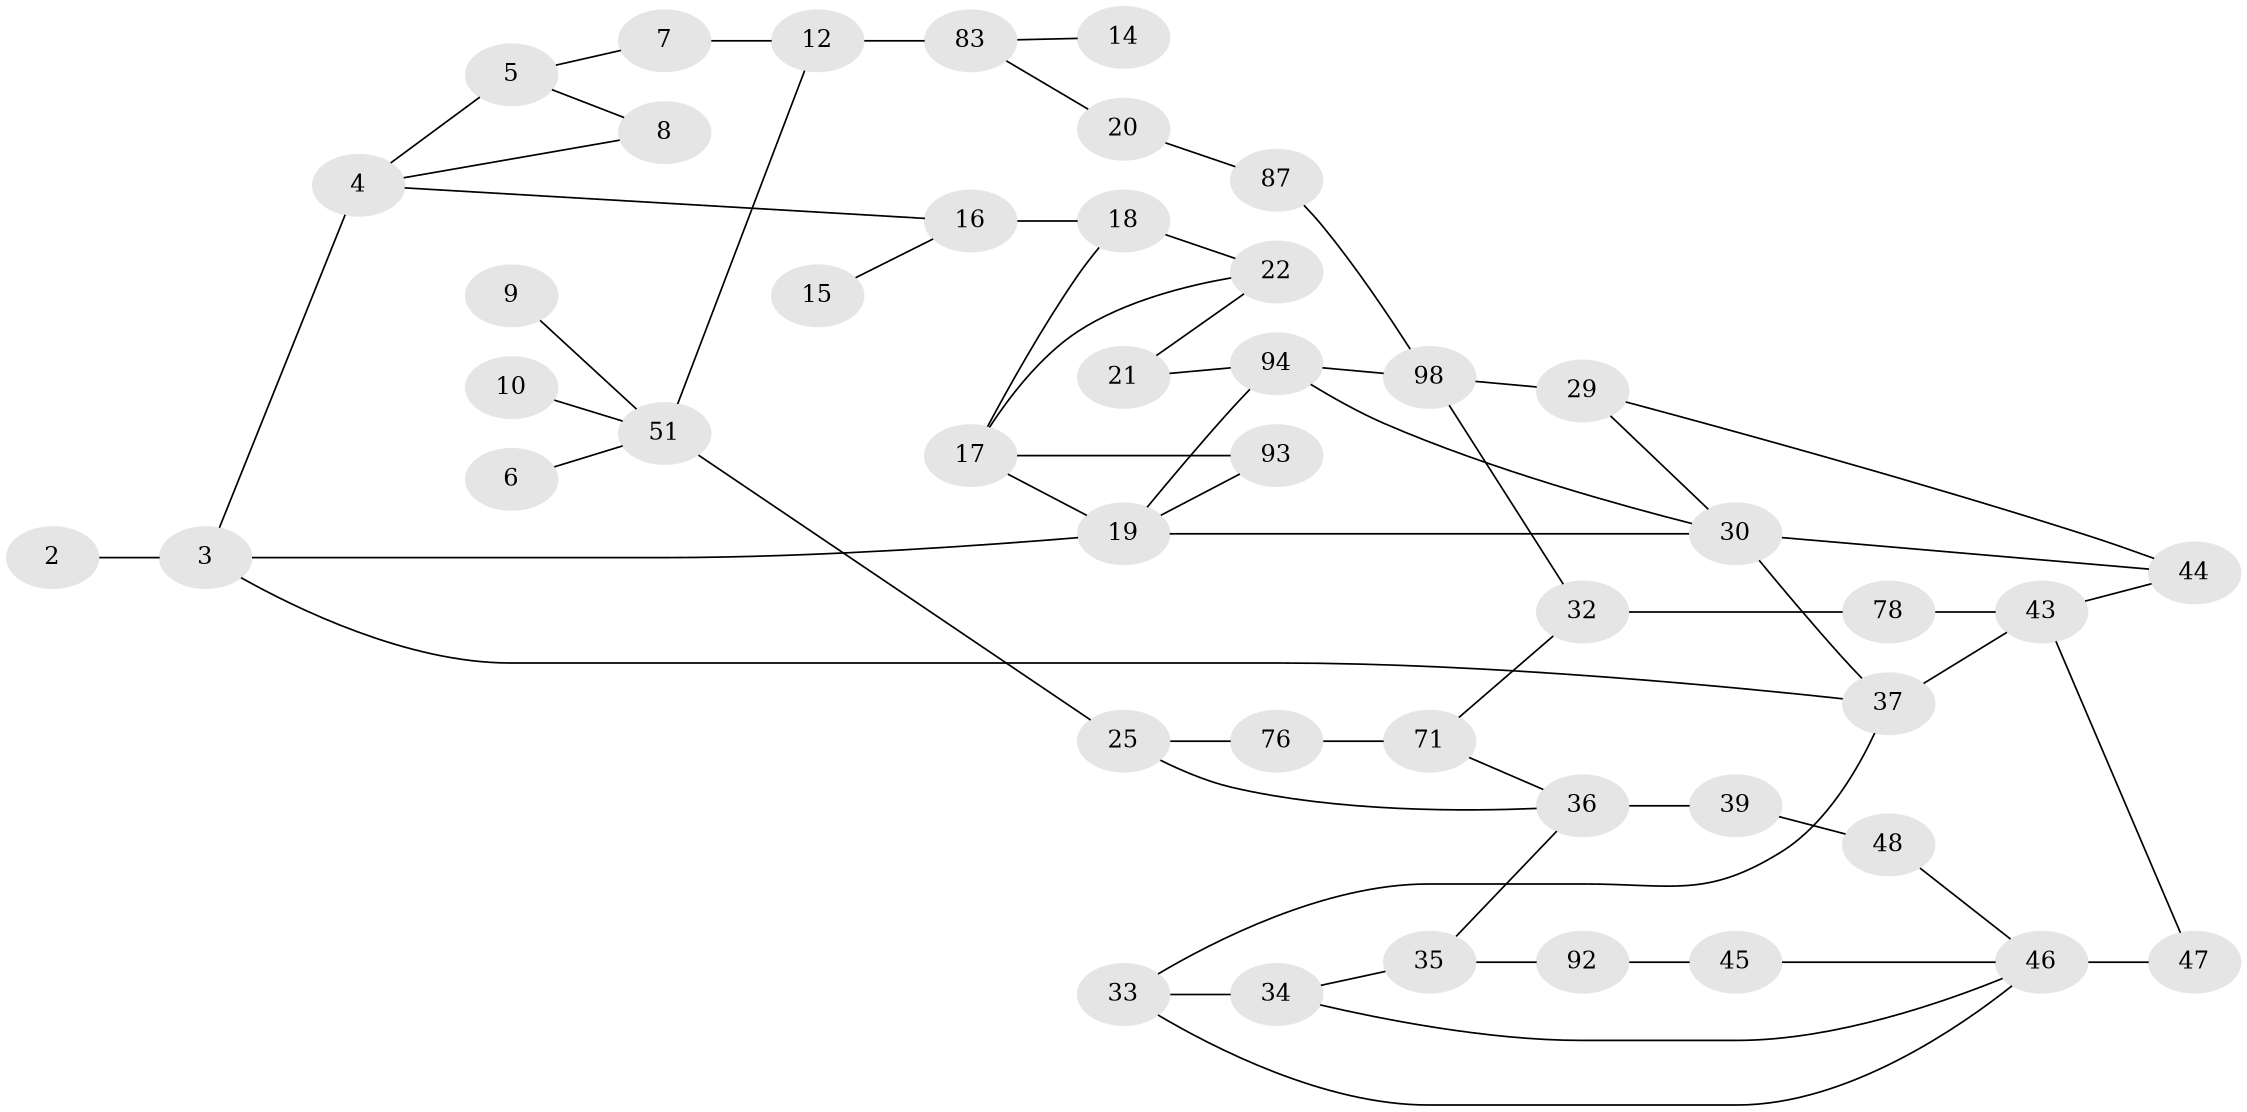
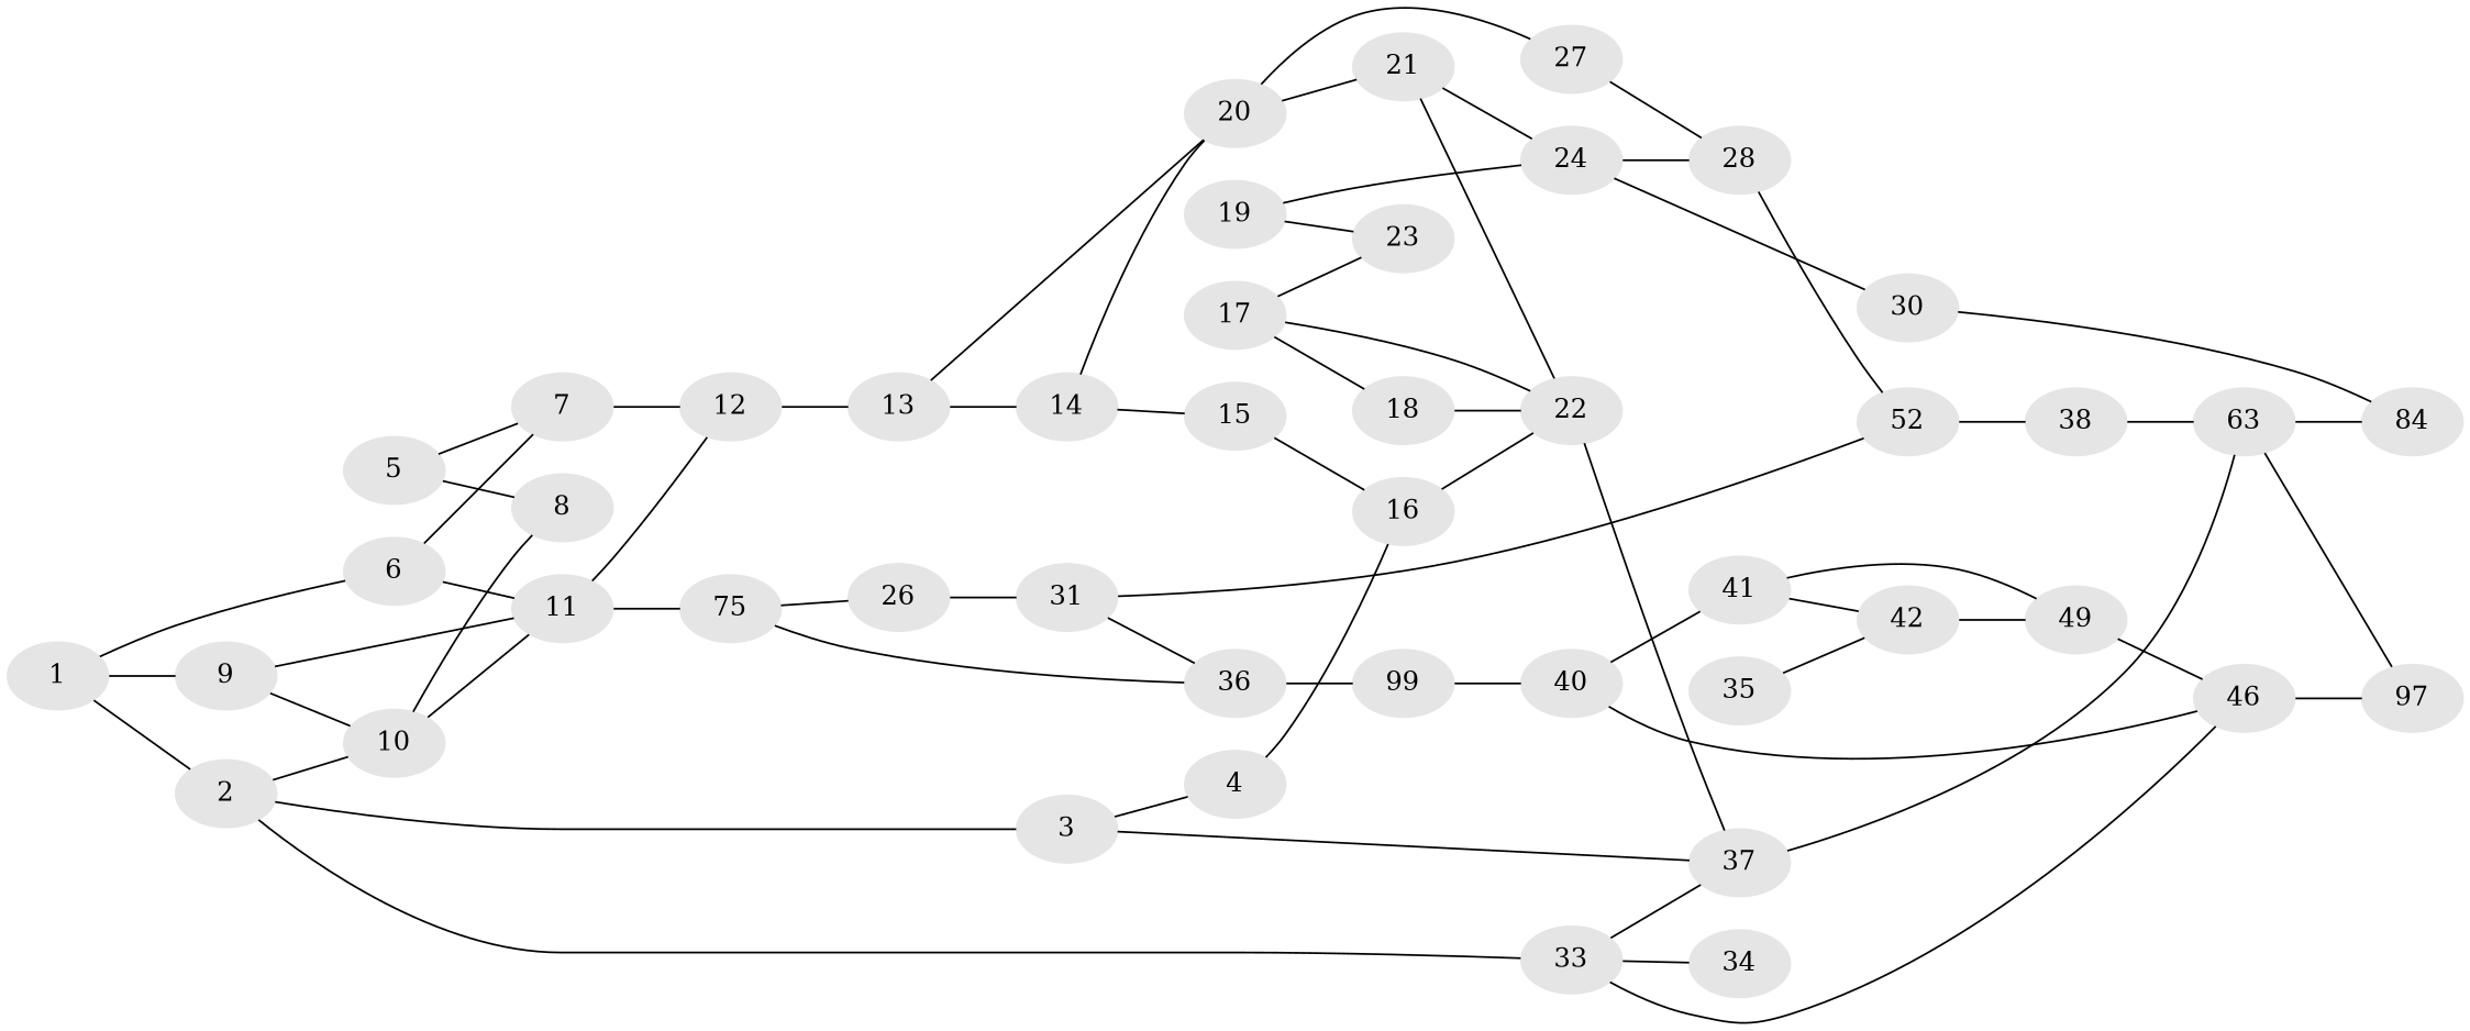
  graph {
    rankdir=LR
    node [color=gray90 style=filled]
    edge [weight=1.0]
+   1
    2
    6
    9
    3
    10
    33
    7
-   11 [label=51]
+   11
    4
    19
    37
    34
    46
    5
    8
    16
-   23 [label=93]
-   24 [label=94]
+   23
+   24
    30
-   43
+   43 [label=63]
    18
    12
-   25
-   13 [label=83]
-   26 [label=76]
+   25 [label=75]
+   13
+   26
    36
    14
    20
-   31 [label=71]
+   31
    15
    21
-   27 [label=87]
+   27
    22
    17
-   28 [label=98]
-   44
-   29
-   32
-   39
-   38 [label=78]
+   28
+   44 [label=84]
+   32 [label=52]
+   39 [label=99]
+   38
    35
-   47
-   42 [label=92]
-   45
-   40 [label=48]
+   47 [label=97]
+   42
+   45 [label=49]
+   40
+   41
+   1 -- 2
+   1 -- 6
+   1 -- 9 [weight=2.0]
    2 -- 3
+   2 -- 10
+   2 -- 33
+   6 -- 7
    6 -- 11 [weight=2.0]
+   9 -- 10
    9 -- 11
    3 -- 4
-   3 -- 19
    3 -- 37
    10 -- 11
    33 -- 37
    33 -- 34
    33 -- 46
    7 -- 12
    11 -- 12
    11 -- 25
-   4 -- 5
-   4 -- 8
+   10 -- 8
    4 -- 16
    19 -- 23
    19 -- 24
-   19 -- 30 [weight=2.0]
    37 -- 43
-   34 -- 46
-   34 -- 35
    46 -- 47 [weight=2.0]
    5 -- 7
    5 -- 8 [weight=2.0]
-   16 -- 18
+   16 -- 22
    24 -- 30
    24 -- 28
-   30 -- 37
+   22 -- 37
    30 -- 44
    43 -- 44 [weight=2.0]
    43 -- 47
    18 -- 22
    12 -- 13 [weight=2.0]
    25 -- 26
    25 -- 36
    13 -- 14 [weight=2.0]
    13 -- 20
    26 -- 31
    36 -- 39
+   14 -- 20 [weight=2.0]
+   14 -- 15 [weight=2.0]
+   20 -- 21
    20 -- 27
    31 -- 36
    31 -- 32
    15 -- 16
    21 -- 24
    21 -- 22
    27 -- 28 [weight=2.0]
-   17 -- 19
    17 -- 23 [weight=2.0]
    17 -- 18
    17 -- 22
-   28 -- 29
    28 -- 32 [weight=2.0]
-   29 -- 30
-   29 -- 44
    32 -- 38 [weight=2.0]
    39 -- 40
    38 -- 43 [weight=2.0]
-   35 -- 36
    35 -- 42
    42 -- 45 [weight=2.0]
    45 -- 46
    40 -- 46
+   40 -- 41
+   41 -- 42
+   41 -- 45
  }
